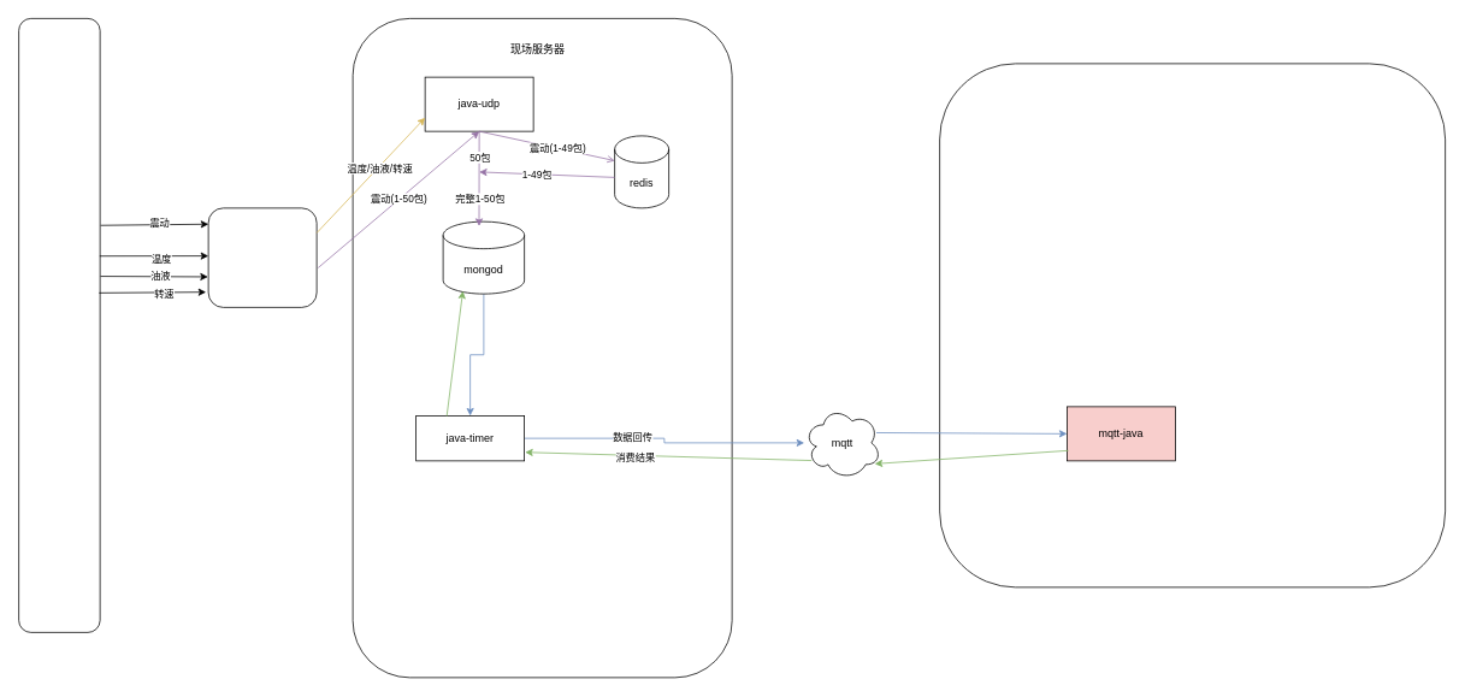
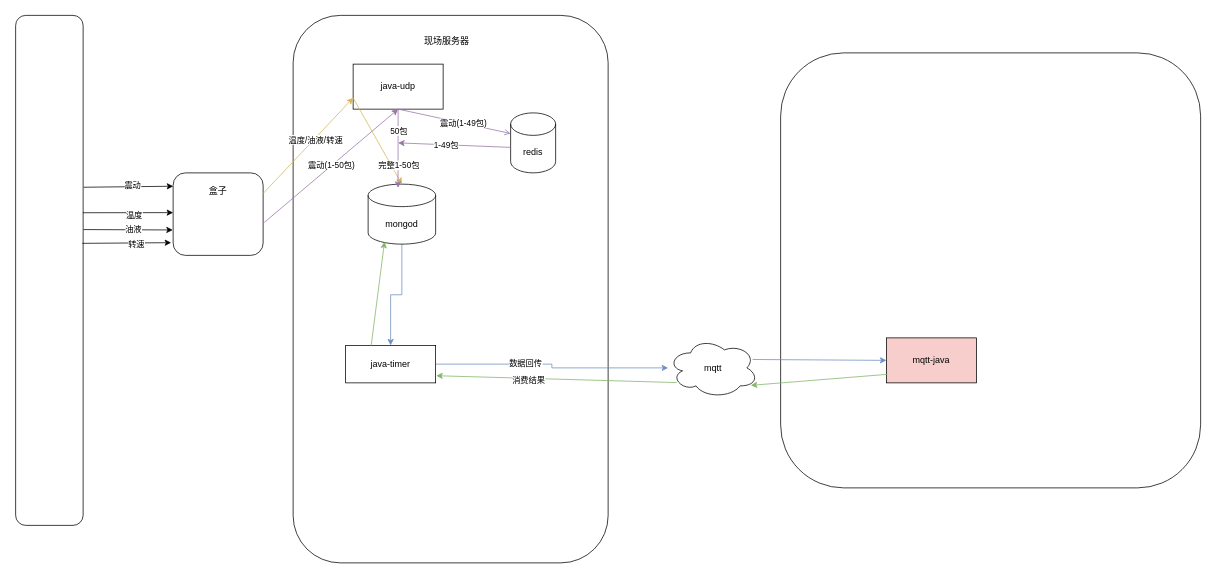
  <mxCell id="0" />
  <mxCell id="1" parent="0" />
  <mxCell id="2" value="" style="rounded=1;whiteSpace=wrap;html=1;" parent="1" vertex="1"><mxGeometry x="20" y="20" width="90" height="680" as="geometry" /></mxCell>
  <mxCell id="3" value="" style="rounded=1;whiteSpace=wrap;html=1;" parent="1" vertex="1"><mxGeometry x="230" y="230" width="120" height="110" as="geometry" /></mxCell>
+ <mxCell id="4" value="盒子" style="text;html=1;strokeColor=none;fillColor=none;align=center;verticalAlign=middle;whiteSpace=wrap;rounded=0;" parent="1" vertex="1"><mxGeometry x="260" y="240" width="60" height="30" as="geometry" /></mxCell>
  <mxCell id="5" value="" style="endArrow=classic;html=1;rounded=0;elbow=vertical;exitX=1.007;exitY=0.337;exitDx=0;exitDy=0;exitPerimeter=0;entryX=0.001;entryY=0.162;entryDx=0;entryDy=0;entryPerimeter=0;" parent="1" source="2" target="3" edge="1"><mxGeometry width="50" height="50" relative="1" as="geometry"><mxPoint x="120" y="290" as="sourcePoint" /><mxPoint x="260" y="260" as="targetPoint" /></mxGeometry></mxCell>
  <mxCell id="6" value="震动" style="edgeLabel;html=1;align=center;verticalAlign=middle;resizable=0;points=[];" parent="5" vertex="1" connectable="0"><mxGeometry x="0.091" y="2" relative="1" as="geometry"><mxPoint as="offset" /></mxGeometry></mxCell>
  <mxCell id="7" value="" style="endArrow=classic;html=1;rounded=0;elbow=vertical;exitX=0.996;exitY=0.387;exitDx=0;exitDy=0;exitPerimeter=0;" parent="1" source="2" edge="1"><mxGeometry width="50" height="50" relative="1" as="geometry"><mxPoint x="120" y="330" as="sourcePoint" /><mxPoint x="230" y="283" as="targetPoint" /></mxGeometry></mxCell>
  <mxCell id="8" value="温度" style="edgeLabel;html=1;align=center;verticalAlign=middle;resizable=0;points=[];" parent="7" vertex="1" connectable="0"><mxGeometry x="0.122" y="-2" relative="1" as="geometry"><mxPoint as="offset" /></mxGeometry></mxCell>
  <mxCell id="9" value="" style="endArrow=classic;html=1;rounded=0;elbow=vertical;exitX=1.006;exitY=0.42;exitDx=0;exitDy=0;exitPerimeter=0;entryX=-0.004;entryY=0.692;entryDx=0;entryDy=0;entryPerimeter=0;" parent="1" source="2" target="3" edge="1"><mxGeometry width="50" height="50" relative="1" as="geometry"><mxPoint x="170" y="410" as="sourcePoint" /><mxPoint x="220" y="360" as="targetPoint" /></mxGeometry></mxCell>
  <mxCell id="10" value="油液" style="edgeLabel;html=1;align=center;verticalAlign=middle;resizable=0;points=[];" parent="9" vertex="1" connectable="0"><mxGeometry x="0.109" y="1" relative="1" as="geometry"><mxPoint as="offset" /></mxGeometry></mxCell>
  <mxCell id="11" value="" style="endArrow=classic;html=1;rounded=0;elbow=vertical;exitX=0.988;exitY=0.447;exitDx=0;exitDy=0;exitPerimeter=0;entryX=-0.022;entryY=0.846;entryDx=0;entryDy=0;entryPerimeter=0;" parent="1" source="2" target="3" edge="1"><mxGeometry width="50" height="50" relative="1" as="geometry"><mxPoint x="150" y="380" as="sourcePoint" /><mxPoint x="200" y="330" as="targetPoint" /></mxGeometry></mxCell>
  <mxCell id="12" value="转速" style="edgeLabel;html=1;align=center;verticalAlign=middle;resizable=0;points=[];" parent="11" vertex="1" connectable="0"><mxGeometry x="0.223" y="-1" relative="1" as="geometry"><mxPoint as="offset" /></mxGeometry></mxCell>
  <mxCell id="13" value="" style="rounded=1;whiteSpace=wrap;html=1;" parent="1" vertex="1"><mxGeometry x="390" y="20" width="420" height="730" as="geometry" /></mxCell>
  <mxCell id="14" value="现场服务器" style="text;html=1;strokeColor=none;fillColor=none;align=center;verticalAlign=middle;whiteSpace=wrap;rounded=0;" parent="1" vertex="1"><mxGeometry x="560" y="40" width="70" height="30" as="geometry" /></mxCell>
  <mxCell id="15" value="java-udp" style="rounded=0;whiteSpace=wrap;html=1;" parent="1" vertex="1"><mxGeometry x="470" y="85" width="120" height="60" as="geometry" /></mxCell>
  <mxCell id="16" value="redis" style="shape=cylinder3;whiteSpace=wrap;html=1;boundedLbl=1;backgroundOutline=1;size=15;" parent="1" vertex="1"><mxGeometry x="680" y="150" width="60" height="80" as="geometry" /></mxCell>
  <mxCell id="17" style="edgeStyle=orthogonalEdgeStyle;rounded=0;orthogonalLoop=1;jettySize=auto;html=1;elbow=vertical;entryX=0.5;entryY=0;entryDx=0;entryDy=0;fillColor=#dae8fc;strokeColor=#6c8ebf;" parent="1" source="18" target="21" edge="1"><mxGeometry relative="1" as="geometry" /></mxCell>
  <mxCell id="18" value="mongod" style="shape=cylinder3;whiteSpace=wrap;html=1;boundedLbl=1;backgroundOutline=1;size=15;" parent="1" vertex="1"><mxGeometry x="490" y="245" width="90" height="80" as="geometry" /></mxCell>
  <mxCell id="19" style="edgeStyle=orthogonalEdgeStyle;rounded=0;orthogonalLoop=1;jettySize=auto;html=1;elbow=vertical;fillColor=#dae8fc;strokeColor=#6c8ebf;" parent="1" source="21" target="23" edge="1"><mxGeometry relative="1" as="geometry" /></mxCell>
  <mxCell id="20" value="数据回传" style="edgeLabel;html=1;align=center;verticalAlign=middle;resizable=0;points=[];" parent="19" vertex="1" connectable="0"><mxGeometry x="-0.245" y="2" relative="1" as="geometry"><mxPoint as="offset" /></mxGeometry></mxCell>
  <mxCell id="21" value="java-timer" style="rounded=0;whiteSpace=wrap;html=1;" parent="1" vertex="1"><mxGeometry x="460" y="460" width="120" height="50" as="geometry" /></mxCell>
  <mxCell id="22" value="" style="rounded=1;whiteSpace=wrap;html=1;" parent="1" vertex="1"><mxGeometry x="1040" y="70" width="560" height="580" as="geometry" /></mxCell>
- <mxCell id="23" value="mqtt" style="ellipse;shape=cloud;whiteSpace=wrap;html=1;" parent="1" vertex="1"><mxGeometry x="890" y="450" width="85" height="80" as="geometry" /></mxCell>
+ <mxCell id="23" value="mqtt" style="ellipse;shape=cloud;whiteSpace=wrap;html=1;" parent="1" vertex="1"><mxGeometry x="890" y="450" width="120" height="80" as="geometry" /></mxCell>
  <mxCell id="24" value="" style="endArrow=classic;html=1;rounded=0;elbow=vertical;exitX=1;exitY=0.25;exitDx=0;exitDy=0;entryX=0;entryY=0.75;entryDx=0;entryDy=0;fillColor=#fff2cc;strokeColor=#d6b656;" parent="1" source="3" target="15" edge="1"><mxGeometry width="50" height="50" relative="1" as="geometry"><mxPoint x="320" y="160" as="sourcePoint" /><mxPoint x="370" y="110" as="targetPoint" /></mxGeometry></mxCell>
  <mxCell id="25" value="温度/油液/转速" style="edgeLabel;html=1;align=center;verticalAlign=middle;resizable=0;points=[];" parent="24" vertex="1" connectable="0"><mxGeometry x="0.15" y="-1" relative="1" as="geometry"><mxPoint y="1" as="offset" /></mxGeometry></mxCell>
+ <mxCell id="26" value="" style="endArrow=classic;html=1;rounded=0;elbow=vertical;exitX=0;exitY=0.75;exitDx=0;exitDy=0;entryX=0.5;entryY=0;entryDx=0;entryDy=0;entryPerimeter=0;fillColor=#fff2cc;strokeColor=#d6b656;" parent="1" source="15" target="18" edge="1"><mxGeometry width="50" height="50" relative="1" as="geometry"><mxPoint x="490" y="220" as="sourcePoint" /><mxPoint x="540" y="170" as="targetPoint" /></mxGeometry></mxCell>
  <mxCell id="27" value="震动(1-50包)" style="endArrow=classic;html=1;rounded=0;elbow=vertical;exitX=1.013;exitY=0.601;exitDx=0;exitDy=0;exitPerimeter=0;entryX=0.5;entryY=1;entryDx=0;entryDy=0;fillColor=#e1d5e7;strokeColor=#9673a6;" parent="1" source="3" target="15" edge="1"><mxGeometry width="50" height="50" relative="1" as="geometry"><mxPoint x="420" y="350" as="sourcePoint" /><mxPoint x="470" y="300" as="targetPoint" /></mxGeometry></mxCell>
  <mxCell id="28" value="" style="endArrow=open;html=1;rounded=0;elbow=vertical;exitX=0.5;exitY=1;exitDx=0;exitDy=0;entryX=0;entryY=0;entryDx=0;entryDy=27.5;entryPerimeter=0;fillColor=#e1d5e7;strokeColor=#9673a6;" parent="1" source="15" target="16" edge="1"><mxGeometry width="50" height="50" relative="1" as="geometry"><mxPoint x="580" y="230" as="sourcePoint" /><mxPoint x="630" y="180" as="targetPoint" /></mxGeometry></mxCell>
  <mxCell id="29" value="震动(1-49包)" style="edgeLabel;html=1;align=center;verticalAlign=middle;resizable=0;points=[];" parent="28" vertex="1" connectable="0"><mxGeometry x="0.158" relative="1" as="geometry"><mxPoint as="offset" /></mxGeometry></mxCell>
  <mxCell id="30" value="" style="endArrow=classic;html=1;rounded=0;elbow=vertical;exitX=0.5;exitY=1;exitDx=0;exitDy=0;entryX=0.333;entryY=0.315;entryDx=0;entryDy=0;entryPerimeter=0;fillColor=#e1d5e7;strokeColor=#9673a6;" parent="1" source="15" target="13" edge="1"><mxGeometry width="50" height="50" relative="1" as="geometry"><mxPoint x="530" y="150" as="sourcePoint" /><mxPoint x="720" y="260" as="targetPoint" /></mxGeometry></mxCell>
  <mxCell id="31" value="50包" style="edgeLabel;html=1;align=center;verticalAlign=middle;resizable=0;points=[];" parent="30" vertex="1" connectable="0"><mxGeometry x="-0.469" y="1" relative="1" as="geometry"><mxPoint as="offset" /></mxGeometry></mxCell>
  <mxCell id="32" value="完整1-50包" style="edgeLabel;html=1;align=center;verticalAlign=middle;resizable=0;points=[];" parent="30" vertex="1" connectable="0"><mxGeometry x="0.411" y="1" relative="1" as="geometry"><mxPoint as="offset" /></mxGeometry></mxCell>
  <mxCell id="33" value="" style="endArrow=classic;html=1;rounded=0;elbow=vertical;exitX=-0.001;exitY=0.575;exitDx=0;exitDy=0;exitPerimeter=0;fillColor=#e1d5e7;strokeColor=#9673a6;" parent="1" source="16" edge="1"><mxGeometry width="50" height="50" relative="1" as="geometry"><mxPoint x="570" y="270" as="sourcePoint" /><mxPoint x="530" y="190" as="targetPoint" /></mxGeometry></mxCell>
  <mxCell id="34" value="1-49包" style="edgeLabel;html=1;align=center;verticalAlign=middle;resizable=0;points=[];" parent="33" vertex="1" connectable="0"><mxGeometry x="0.155" relative="1" as="geometry"><mxPoint as="offset" /></mxGeometry></mxCell>
  <mxCell id="35" value="mqtt-java" style="rounded=0;whiteSpace=wrap;html=1;fillColor=#f8cecc;" parent="1" vertex="1"><mxGeometry x="1181" y="450" width="120" height="60" as="geometry" /></mxCell>
  <mxCell id="36" value="" style="endArrow=classic;html=1;rounded=0;elbow=vertical;exitX=0.939;exitY=0.36;exitDx=0;exitDy=0;exitPerimeter=0;entryX=0;entryY=0.5;entryDx=0;entryDy=0;fillColor=#dae8fc;strokeColor=#6c8ebf;" parent="1" source="23" target="35" edge="1"><mxGeometry width="50" height="50" relative="1" as="geometry"><mxPoint x="1120" y="380" as="sourcePoint" /><mxPoint x="1170" y="330" as="targetPoint" /></mxGeometry></mxCell>
  <mxCell id="37" value="" style="endArrow=classic;html=1;rounded=0;elbow=vertical;exitX=0.013;exitY=0.81;exitDx=0;exitDy=0;exitPerimeter=0;entryX=0.919;entryY=0.791;entryDx=0;entryDy=0;entryPerimeter=0;fillColor=#d5e8d4;strokeColor=#82b366;" parent="1" source="35" target="23" edge="1"><mxGeometry width="50" height="50" relative="1" as="geometry"><mxPoint x="950" y="790" as="sourcePoint" /><mxPoint x="1000" y="740" as="targetPoint" /></mxGeometry></mxCell>
  <mxCell id="38" value="" style="endArrow=classic;html=1;rounded=0;elbow=vertical;entryX=1.007;entryY=0.809;entryDx=0;entryDy=0;exitX=0.096;exitY=0.745;exitDx=0;exitDy=0;exitPerimeter=0;entryPerimeter=0;fillColor=#d5e8d4;strokeColor=#82b366;" parent="1" source="23" target="21" edge="1"><mxGeometry width="50" height="50" relative="1" as="geometry"><mxPoint x="940" y="680" as="sourcePoint" /><mxPoint x="990" y="630" as="targetPoint" /></mxGeometry></mxCell>
  <mxCell id="39" value="消费结果" style="edgeLabel;html=1;align=center;verticalAlign=middle;resizable=0;points=[];" parent="38" vertex="1" connectable="0"><mxGeometry x="0.234" y="3" relative="1" as="geometry"><mxPoint as="offset" /></mxGeometry></mxCell>
  <mxCell id="40" value="" style="endArrow=classic;html=1;rounded=0;elbow=vertical;exitX=0.284;exitY=0.007;exitDx=0;exitDy=0;exitPerimeter=0;entryX=0.243;entryY=0.961;entryDx=0;entryDy=0;entryPerimeter=0;fillColor=#d5e8d4;strokeColor=#82b366;" parent="1" source="21" target="18" edge="1"><mxGeometry width="50" height="50" relative="1" as="geometry"><mxPoint x="450" y="440" as="sourcePoint" /><mxPoint x="500" y="390" as="targetPoint" /></mxGeometry></mxCell>
